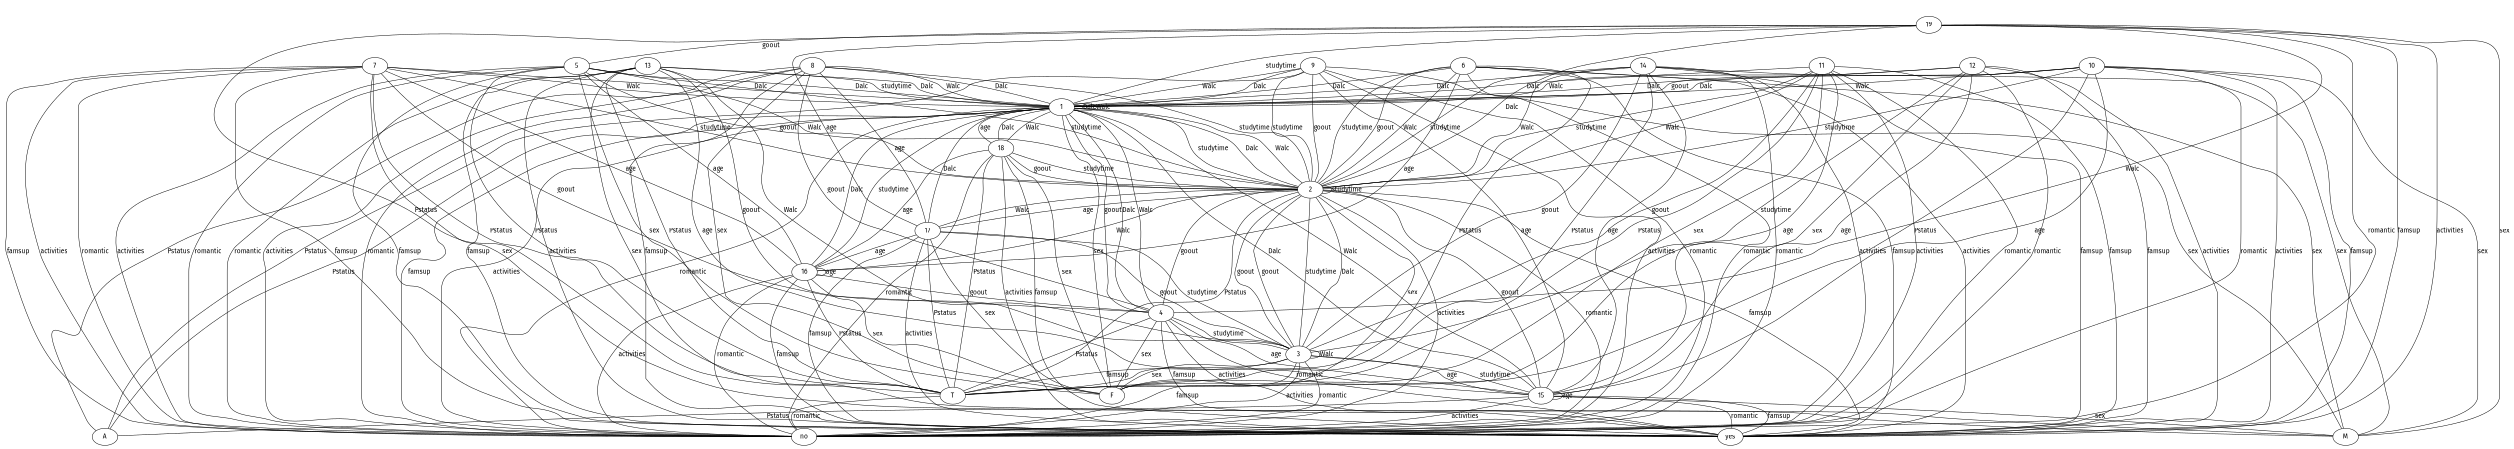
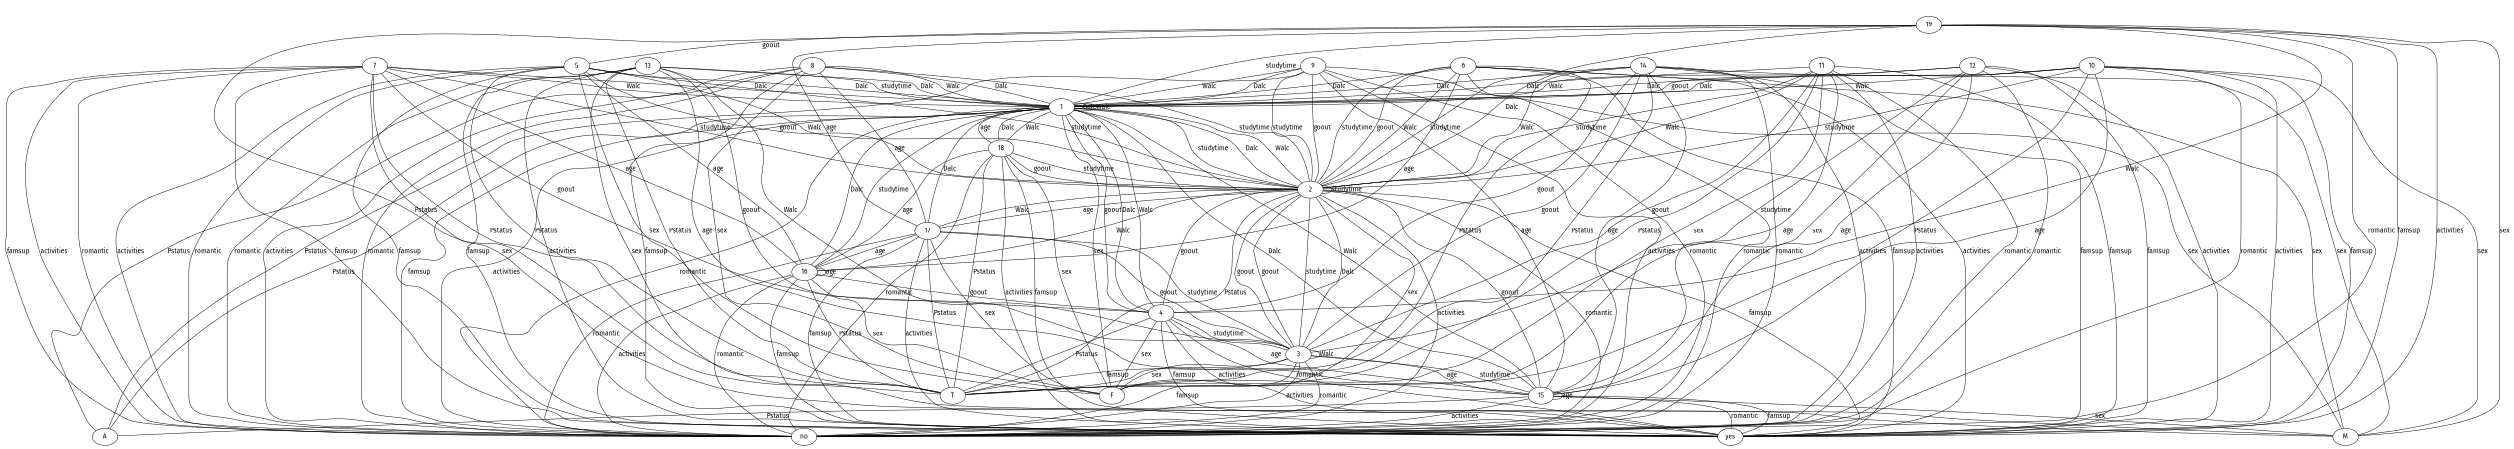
  graph {
    fontname="Fira Sans"
    node [fontname="Fira Sans"]
    edge [fontname="Fira Sans"]
    1
    F
    2
    4
    18
    A
    no
    3
    17
    T
    yes
    15
    16
    M
    5
    6
    7
    8
    9
    10
    11
    12
    13
    14
    19
    1 -- 1 [label=Dalc]
    1 -- 1 [label=Walc]
    1 -- F [label=sex]
    1 -- 2 [label=studytime]
    1 -- 4 [label=goout]
    1 -- 18 [label=age]
    1 -- A [label=Pstatus]
    1 -- no [label=famsup]
    1 -- no [label=activities]
    1 -- no [label=romantic]
    2 -- 1 [label=Dalc]
    2 -- 1 [label=Walc]
    2 -- F [label=sex]
    2 -- 2 [label=studytime]
    2 -- no [label=activities]
    2 -- no [label=romantic]
    2 -- 3 [label=goout]
    2 -- 17 [label=age]
    2 -- T [label=Pstatus]
    2 -- yes [label=famsup]
    4 -- 1 [label=Dalc]
    4 -- 1 [label=Walc]
    4 -- F [label=sex]
    4 -- 2 [label=goout]
    4 -- 3 [label=studytime]
    4 -- T [label=Pstatus]
    4 -- yes [label=famsup]
    4 -- yes [label=activities]
    4 -- yes [label=romantic]
    4 -- 15 [label=age]
    18 -- 1 [label=Dalc]
    18 -- 1 [label=Walc]
    18 -- F [label=sex]
    18 -- 2 [label=studytime]
    18 -- 2 [label=goout]
    18 -- no [label=romantic]
    18 -- T [label=Pstatus]
    18 -- yes [label=famsup]
    18 -- yes [label=activities]
    18 -- 16 [label=age]
    3 -- F [label=sex]
    3 -- 2 [label=studytime]
    3 -- 2 [label=goout]
    3 -- 2 [label=Dalc]
    3 -- no [label=famsup]
    3 -- no [label=activities]
    3 -- no [label=romantic]
    3 -- 3 [label=Walc]
    3 -- T [label=famsup]
    3 -- 15 [label=age]
    17 -- 1 [label=Dalc]
    17 -- F [label=sex]
    17 -- 2 [label=Walc]
-   T -- no [label=romantic]
+   17 -- no [label=romantic]
    17 -- 3 [label=studytime]
    17 -- 3 [label=goout]
    17 -- T [label=Pstatus]
    17 -- yes [label=famsup]
    17 -- yes [label=activities]
    17 -- 16 [label=age]
    15 -- 1 [label=Dalc]
    15 -- 1 [label=Walc]
    15 -- 2 [label=goout]
    15 -- A [label=Pstatus]
    15 -- no [label=activities]
    15 -- 3 [label=studytime]
    15 -- yes [label=famsup]
    15 -- yes [label=romantic]
    15 -- 15 [label=age]
    15 -- M [label=sex]
    16 -- 1 [label=studytime]
    16 -- 1 [label=Dalc]
    16 -- F [label=sex]
    16 -- 2 [label=Walc]
    16 -- 4 [label=goout]
    16 -- no [label=activities]
    16 -- no [label=romantic]
    16 -- T [label=Pstatus]
    16 -- yes [label=famsup]
    16 -- 16 [label=age]
    5 -- 1 [label=Dalc]
    5 -- F [label=sex]
    5 -- 2 [label=studytime]
    5 -- 2 [label=goout]
    5 -- 2 [label=Walc]
    5 -- no [label=activities]
    5 -- no [label=romantic]
    5 -- T [label=Pstatus]
    5 -- yes [label=famsup]
    5 -- 16 [label=age]
    6 -- 1 [label=Dalc]
    6 -- 2 [label=studytime]
    6 -- 2 [label=goout]
    6 -- 2 [label=Walc]
    6 -- no [label=romantic]
    6 -- T [label=Pstatus]
    6 -- yes [label=famsup]
    6 -- yes [label=activities]
    6 -- 16 [label=age]
    6 -- M [label=sex]
    7 -- 1 [label=Dalc]
    7 -- 1 [label=Walc]
    7 -- 2 [label=studytime]
    7 -- 4 [label=goout]
    7 -- no [label=famsup]
    7 -- no [label=activities]
    7 -- no [label=romantic]
    7 -- T [label=Pstatus]
    7 -- yes [label=famsup]
    7 -- 16 [label=age]
    7 -- M [label=sex]
    8 -- 1 [label=Dalc]
    8 -- 1 [label=Walc]
    8 -- F [label=sex]
    8 -- 2 [label=studytime]
-   8 -- 4 [label=goout]
+   14 -- 4 [label=goout]
    8 -- A [label=Pstatus]
    8 -- no [label=activities]
    8 -- no [label=romantic]
    8 -- 17 [label=age]
    8 -- yes [label=famsup]
    9 -- 1 [label=Dalc]
    9 -- 1 [label=Walc]
    9 -- 2 [label=studytime]
    9 -- 2 [label=goout]
    9 -- A [label=Pstatus]
    9 -- no [label=activities]
    9 -- no [label=romantic]
    9 -- 15 [label=age]
    9 -- M [label=sex]
    10 -- 1 [label=goout]
    10 -- 1 [label=Dalc]
    10 -- 1 [label=Walc]
    10 -- 2 [label=studytime]
    10 -- no [label=romantic]
    10 -- T [label=Pstatus]
    10 -- yes [label=famsup]
    10 -- yes [label=activities]
    10 -- 15 [label=age]
    10 -- M [label=sex]
    11 -- 1 [label=Dalc]
    11 -- F [label=sex]
    11 -- 2 [label=studytime]
    11 -- 2 [label=Walc]
    11 -- no [label=activities]
    11 -- no [label=romantic]
    11 -- 3 [label=goout]
    11 -- T [label=Pstatus]
    11 -- yes [label=famsup]
    11 -- 15 [label=age]
    12 -- 1 [label=Dalc]
    12 -- 1 [label=Walc]
    12 -- F [label=sex]
    12 -- no [label=romantic]
    12 -- 3 [label=studytime]
    12 -- yes [label=famsup]
    12 -- yes [label=activities]
    12 -- 15 [label=age]
    13 -- 1 [label=studytime]
    13 -- 1 [label=Dalc]
    13 -- no [label=romantic]
    13 -- 3 [label=goout]
    13 -- 3 [label=Walc]
    13 -- T [label=Pstatus]
    13 -- yes [label=famsup]
    13 -- yes [label=activities]
    13 -- 15 [label=age]
    13 -- M [label=sex]
    14 -- 1 [label=Dalc]
    14 -- 2 [label=studytime]
    14 -- 2 [label=Walc]
    14 -- no [label=activities]
    14 -- no [label=romantic]
    14 -- 3 [label=goout]
    14 -- T [label=Pstatus]
    14 -- yes [label=famsup]
    14 -- 15 [label=age]
    14 -- M [label=sex]
    19 -- 1 [label=studytime]
    19 -- 2 [label=Dalc]
    19 -- 4 [label=Walc]
    19 -- no [label=romantic]
    19 -- 17 [label=age]
    19 -- T [label=Pstatus]
    19 -- yes [label=famsup]
    19 -- yes [label=activities]
    19 -- M [label=sex]
    19 -- 5 [label=goout]
  }
